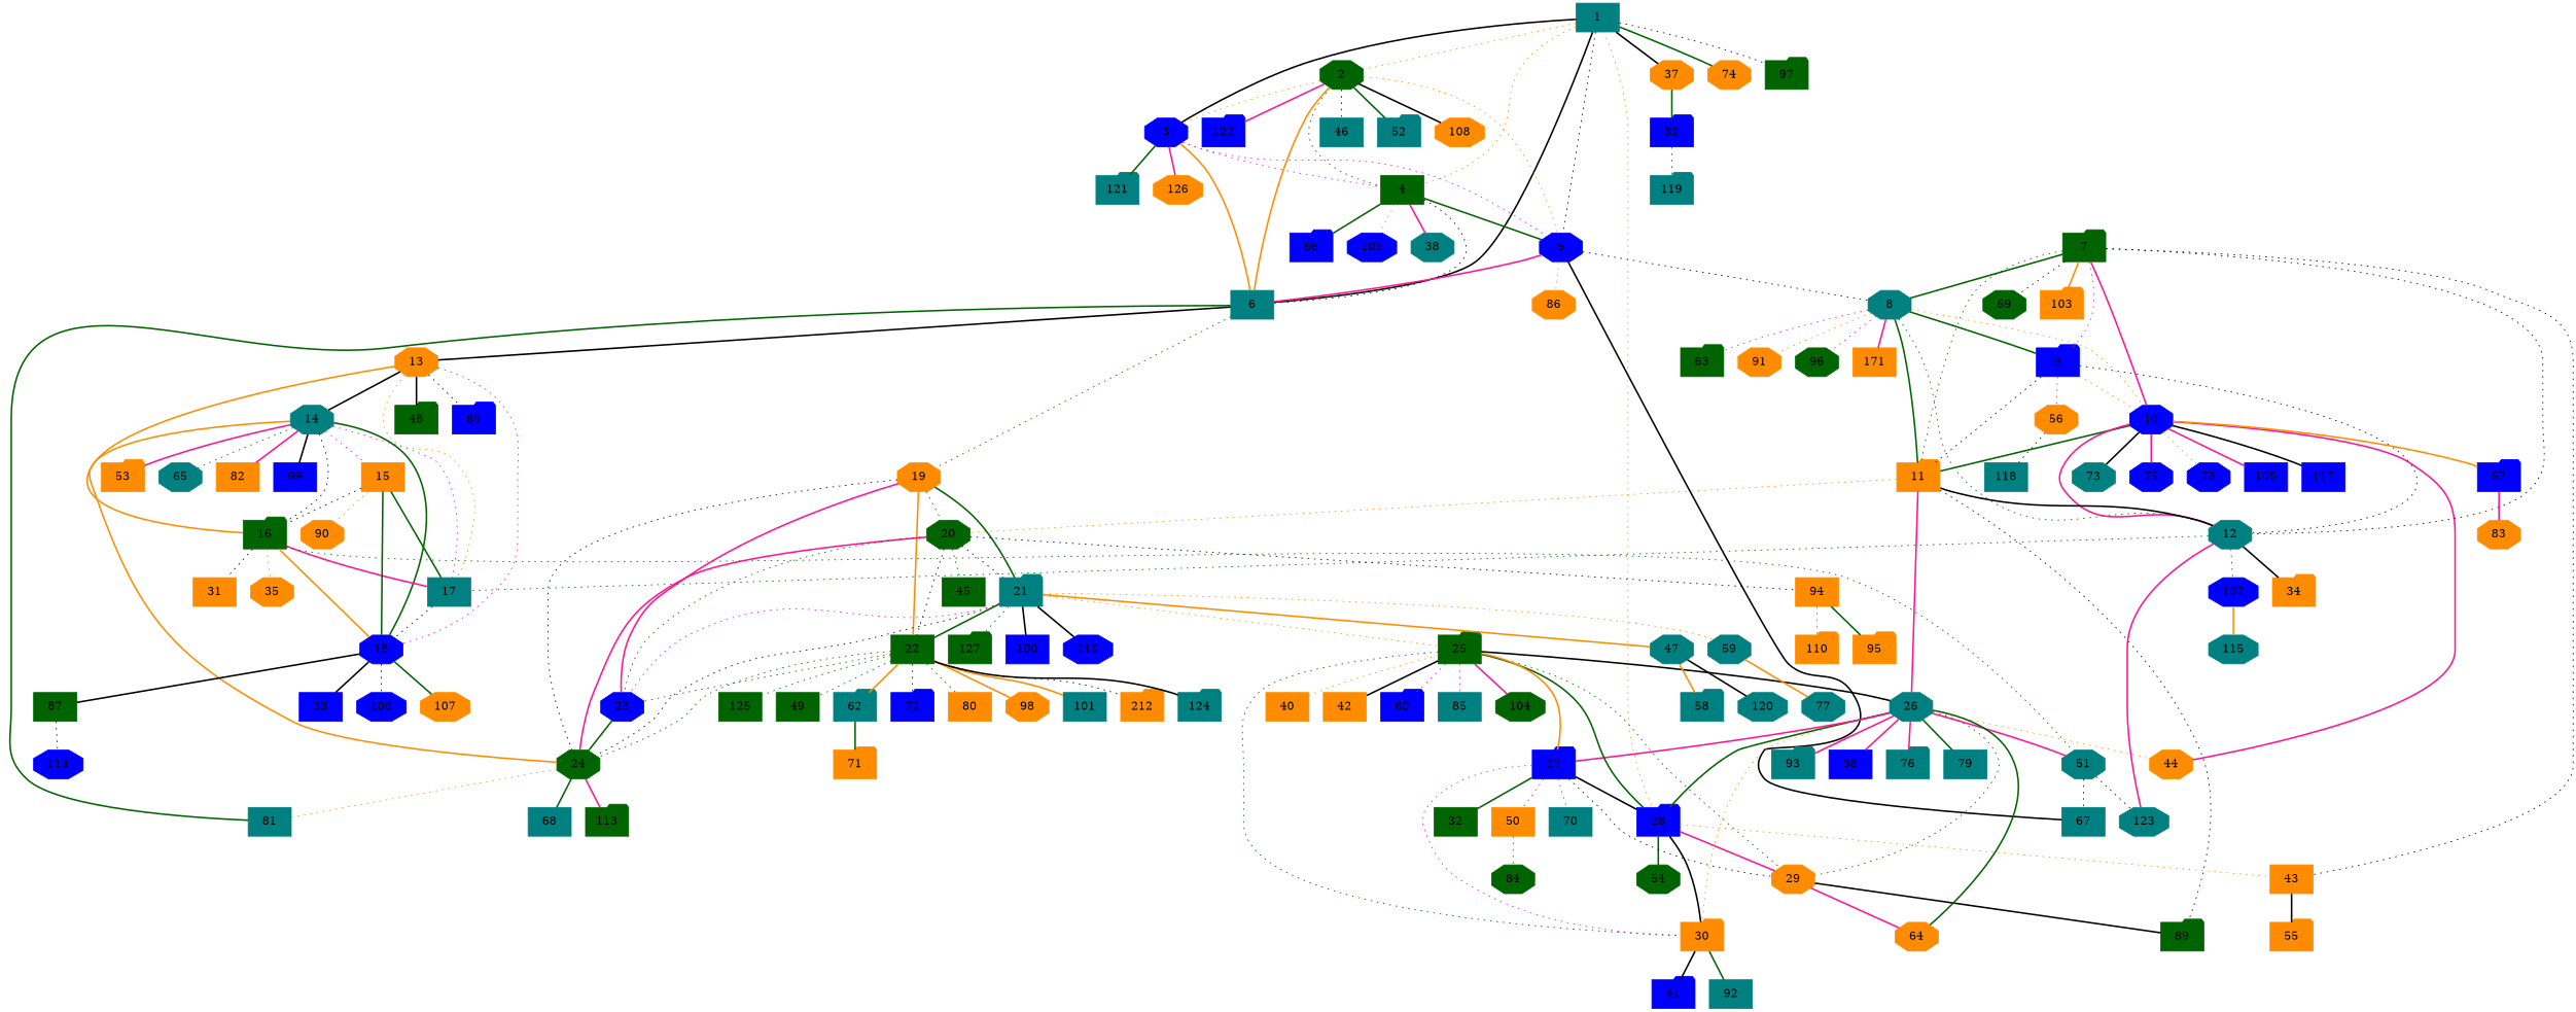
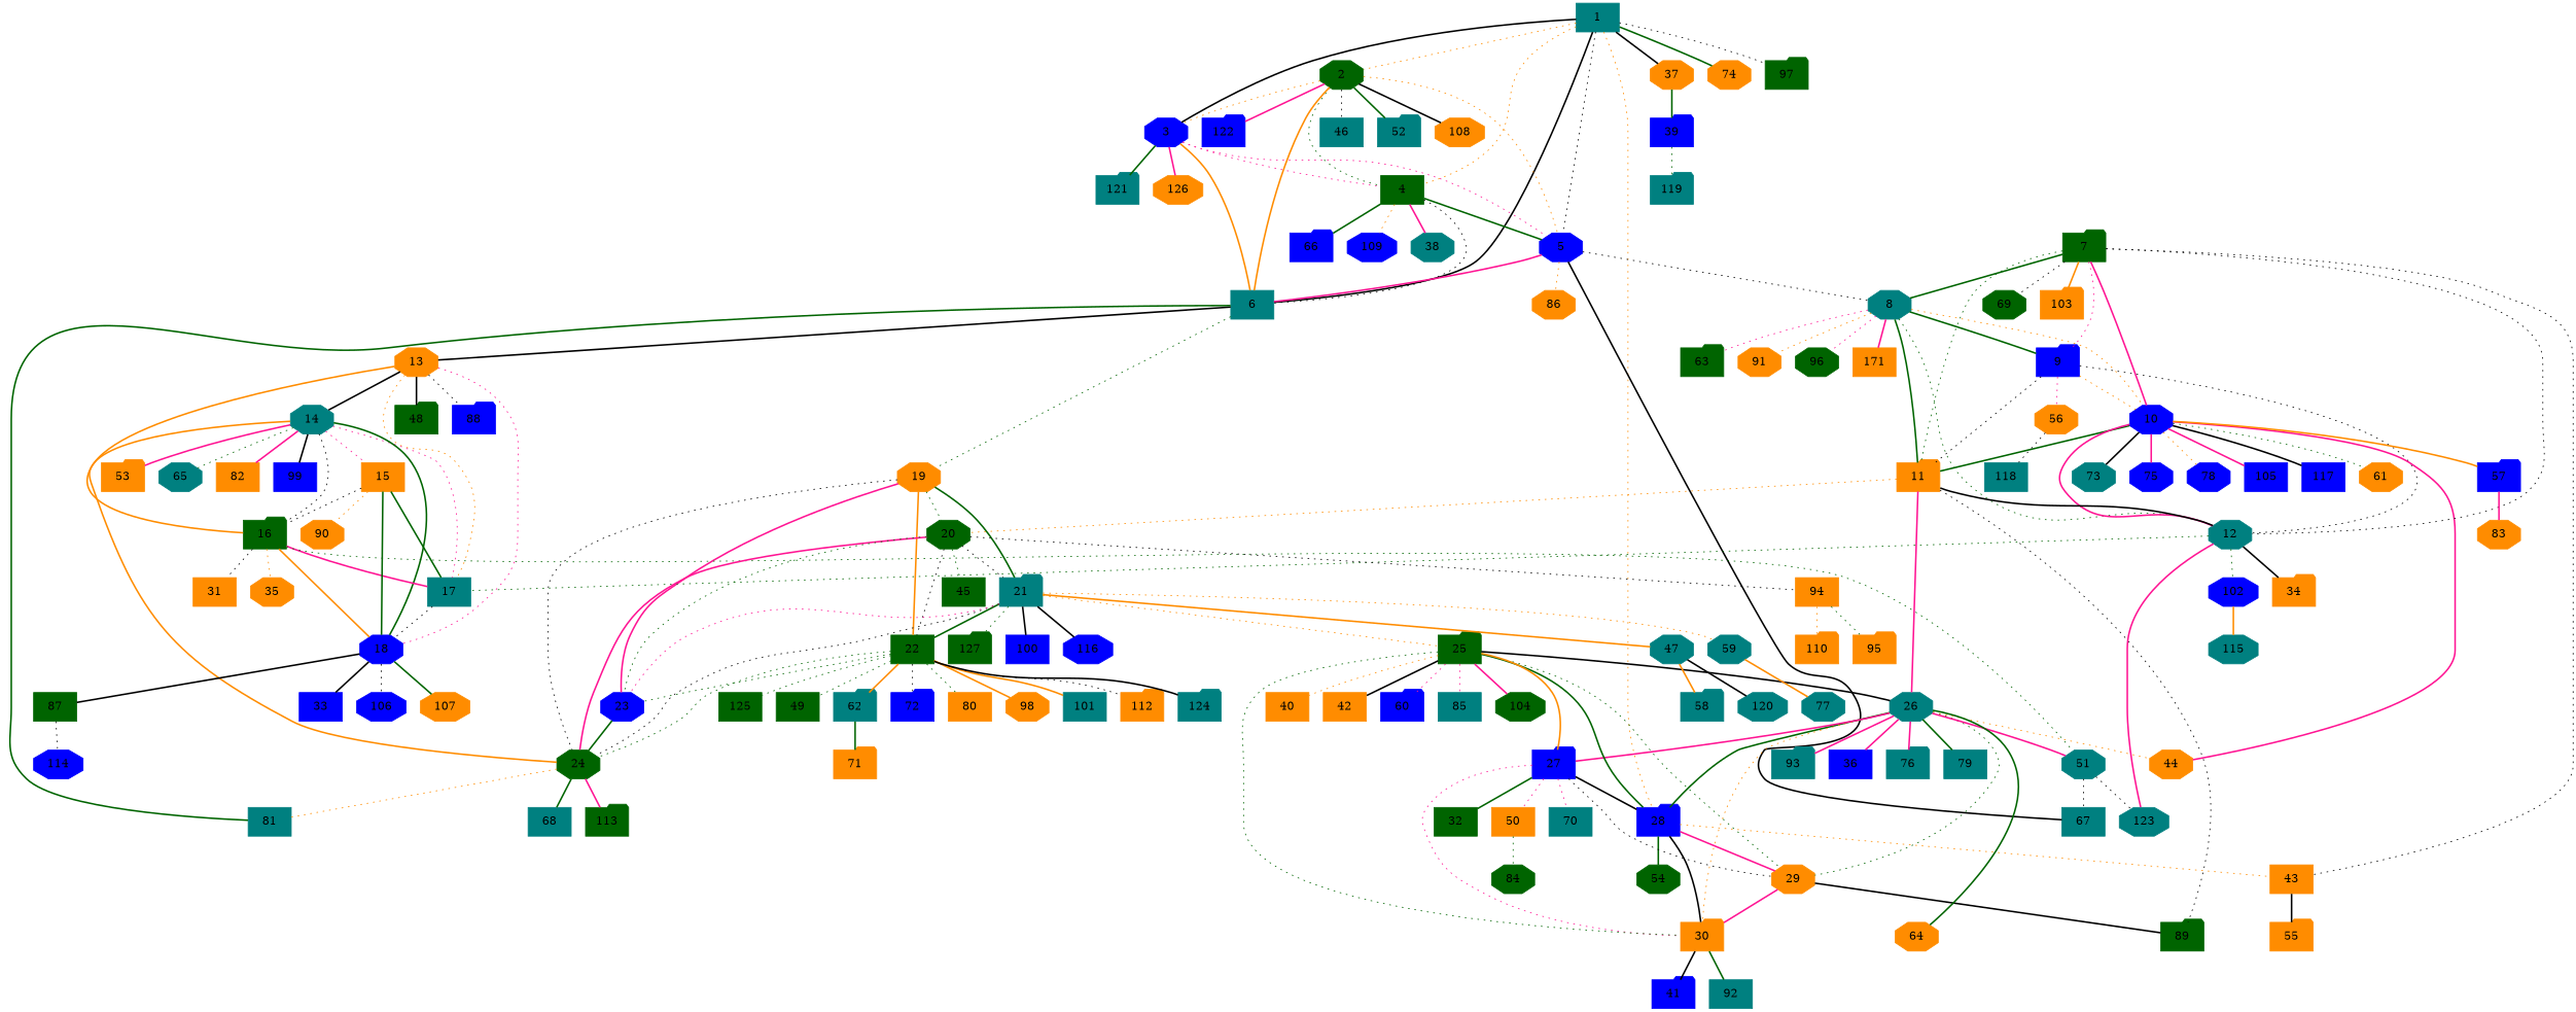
  graph {
    node [color=darkorange shape=octagon style=filled]
    edge [color=black style=bold]
    1 [color=teal shape=box]
    2 [color=darkgreen]
    3 [color=blue]
    4 [color=darkgreen shape=box]
    5 [color=blue]
    6 [color=teal shape=box]
    28 [color=blue shape=folder]
    37
    74
    97 [color=darkgreen shape=folder]
    46 [color=teal shape=box]
    52 [color=teal shape=folder]
    108
    122 [color=blue shape=folder]
    121 [color=teal shape=folder]
    126
    38 [color=teal]
    66 [color=blue shape=folder]
    109 [color=blue]
    8 [color=teal]
    67 [color=teal shape=box]
    86
    13
    19
    81 [color=teal shape=box]
    43 [shape=box]
    29
    30 [shape=folder]
    54 [color=darkgreen]
    39 [color=blue shape=folder]
    9 [color=blue shape=folder]
    10 [color=blue]
    11 [shape=folder]
    12 [color=teal]
    63 [color=darkgreen shape=folder]
    91
    96 [color=darkgreen]
    n38 [label=171 shape=box]
    17 [color=teal shape=box]
    14 [color=teal]
    16 [color=darkgreen shape=folder]
    18 [color=blue]
    48 [color=darkgreen shape=folder]
    88 [color=blue shape=folder]
    20 [color=darkgreen]
    24 [color=darkgreen]
    21 [color=teal shape=folder]
    22 [color=darkgreen shape=box]
    23 [color=blue]
    7 [color=darkgreen shape=folder]
    69 [color=darkgreen]
    103 [shape=folder]
    56
    44
    57 [color=blue shape=folder]
+   61
    73 [color=teal]
    75 [color=blue]
    78 [color=blue]
    105 [color=blue shape=box]
    117 [color=blue shape=box]
    26 [color=teal]
    89 [color=darkgreen shape=folder]
    34 [shape=folder]
    102 [color=blue]
    123 [color=teal]
    55 [shape=folder]
    118 [color=teal shape=box]
    83
    45 [color=darkgreen shape=box]
    94 [shape=box]
    51 [color=teal]
    27 [color=blue shape=folder]
    36 [color=blue shape=box]
    64
    76 [color=teal shape=folder]
    79 [color=teal shape=box]
    93 [color=teal shape=folder]
    115 [color=teal]
    15 [shape=box]
    53 [shape=folder]
    65 [color=teal]
    82 [shape=box]
    99 [color=blue shape=box]
    90
    31 [shape=box]
    35
    33 [color=blue shape=box]
    87 [color=darkgreen shape=box]
    106 [color=blue]
    107
    68 [color=teal shape=box]
    113 [color=darkgreen shape=folder]
    114 [color=blue]
    25 [color=darkgreen shape=folder]
    47 [color=teal]
    59 [color=teal]
    100 [color=blue shape=box]
    116 [color=blue]
    127 [color=darkgreen shape=folder]
    49 [color=darkgreen shape=box]
    62 [color=teal shape=folder]
    72 [color=blue shape=folder]
    80 [shape=box]
    98
    101 [color=teal shape=box]
-   112 [shape=folder label=212]
+   112 [shape=folder]
    124 [color=teal shape=folder]
    125 [color=darkgreen shape=box]
    95 [shape=folder]
    110 [shape=folder]
    40 [shape=box]
    42 [shape=box]
    60 [color=blue shape=folder]
    85 [color=teal shape=box]
    104 [color=darkgreen]
    58 [color=teal shape=folder]
    120 [color=teal]
    77 [color=teal]
    71 [shape=folder]
    32 [color=darkgreen shape=box]
    50 [shape=box]
    70 [color=teal shape=box]
    41 [color=blue shape=folder]
    92 [color=teal shape=box]
    84 [color=darkgreen]
    119 [color=teal shape=folder]
    1 -- 2 [color=darkorange style=dotted]
    1 -- 3
    1 -- 4 [color=darkorange style=dotted]
    1 -- 5 [style=dotted]
    1 -- 6
    1 -- 28 [color=darkorange style=dotted]
    1 -- 37
    1 -- 74 [color=darkgreen]
    1 -- 97 [style=dotted]
    2 -- 3 [color=darkorange style=dotted]
    2 -- 4 [color=darkgreen style=dotted]
    2 -- 5 [color=darkorange style=dotted]
    2 -- 6 [color=darkorange]
    2 -- 46 [style=dotted]
    2 -- 52 [color=darkgreen]
    2 -- 108
    2 -- 122 [color=deeppink]
    3 -- 4 [color=deeppink style=dotted]
    3 -- 5 [color=deeppink style=dotted]
    3 -- 6 [color=darkorange]
    3 -- 121 [color=darkgreen]
    3 -- 126 [color=deeppink]
    4 -- 5 [color=darkgreen]
    4 -- 6 [style=dotted]
    4 -- 38 [color=deeppink]
    4 -- 66 [color=darkgreen]
    4 -- 109 [color=darkorange style=dotted]
    5 -- 6 [color=deeppink]
    5 -- 8 [style=dotted]
    5 -- 67
    5 -- 86 [color=darkorange style=dotted]
    6 -- 13
    6 -- 19 [color=darkgreen style=dotted]
    6 -- 81 [color=darkgreen]
    28 -- 43 [color=darkorange style=dotted]
    28 -- 29 [color=deeppink]
    28 -- 30
    28 -- 54 [color=darkgreen]
    37 -- 39 [color=darkgreen]
    8 -- 9 [color=darkgreen]
    8 -- 10 [color=darkorange style=dotted]
    8 -- 11 [color=darkgreen]
    8 -- 12 [color=darkgreen style=dotted]
    8 -- 63 [color=deeppink style=dotted]
    8 -- 91 [color=darkorange style=dotted]
    8 -- 96 [color=deeppink style=dotted]
    8 -- n38 [color=deeppink]
    13 -- 17 [color=darkorange style=dotted]
    13 -- 14
    13 -- 16 [color=darkorange]
    13 -- 18 [color=deeppink style=dotted]
    13 -- 48
    13 -- 88 [style=dotted]
    19 -- 20 [color=darkgreen style=dotted]
    19 -- 24 [style=dotted]
    19 -- 21 [color=darkgreen]
    19 -- 22 [color=darkorange]
    19 -- 23 [color=deeppink]
    43 -- 55
-   29 -- 64 [color=deeppink]
+   29 -- 30 [color=deeppink]
    29 -- 89
    30 -- 41
    30 -- 92 [color=darkgreen]
    39 -- 119 [color=darkgreen style=dotted]
    9 -- 10 [color=darkorange style=dotted]
    9 -- 11 [style=dotted]
    9 -- 12 [style=dotted]
    9 -- 56 [color=deeppink style=dotted]
    10 -- 11 [color=darkgreen]
    10 -- 12 [color=deeppink]
    10 -- 44 [color=deeppink]
    10 -- 57 [color=darkorange]
+   10 -- 61 [color=darkgreen style=dotted]
    10 -- 73
    10 -- 75 [color=deeppink]
    10 -- 78 [color=darkorange style=dotted]
    10 -- 105 [color=deeppink]
    10 -- 117
    11 -- 12
    11 -- 20 [color=darkorange style=dotted]
    11 -- 26 [color=deeppink]
    11 -- 89 [style=dotted]
    12 -- 17 [color=darkgreen style=dotted]
    12 -- 34
    12 -- 102 [color=darkgreen style=dotted]
    12 -- 123 [color=deeppink]
    17 -- 18 [style=dotted]
    14 -- 17 [color=deeppink style=dotted]
    14 -- 16 [style=dotted]
    14 -- 18 [color=darkgreen]
    14 -- 24 [color=darkorange]
    14 -- 15 [color=deeppink style=dotted]
    14 -- 53 [color=deeppink]
    14 -- 65 [color=darkgreen style=dotted]
    14 -- 82 [color=deeppink]
    14 -- 99
    16 -- 17 [color=deeppink]
    16 -- 18 [color=darkorange]
    16 -- 51 [color=darkgreen style=dotted]
    16 -- 31 [style=dotted]
    16 -- 35 [color=darkorange style=dotted]
    18 -- 33
    18 -- 87
    18 -- 106 [style=dotted]
    18 -- 107 [color=darkgreen]
    20 -- 24 [color=deeppink]
    20 -- 21 [style=dotted]
    20 -- 22 [style=dotted]
    20 -- 23 [color=darkgreen style=dotted]
    20 -- 45 [color=darkgreen style=dotted]
    20 -- 94 [style=dotted]
    24 -- 81 [color=darkorange style=dotted]
    24 -- 68 [color=darkgreen]
    24 -- 113 [color=deeppink]
    21 -- 24 [style=dotted]
    21 -- 22 [color=darkgreen]
    21 -- 23 [color=deeppink style=dotted]
    21 -- 25 [color=darkorange style=dotted]
    21 -- 47 [color=darkorange]
    21 -- 59 [color=darkorange style=dotted]
    21 -- 100
    21 -- 116
    21 -- 127 [color=darkgreen style=dotted]
    22 -- 24 [color=darkgreen style=dotted]
    22 -- 23 [color=darkgreen style=dotted]
    22 -- 49 [color=darkgreen style=dotted]
    22 -- 62 [color=darkorange]
    22 -- 72 [style=dotted]
    22 -- 80 [color=darkgreen style=dotted]
    22 -- 98 [color=darkorange]
    22 -- 101 [color=darkorange]
    22 -- 112 [style=dotted]
    22 -- 124
    22 -- 125 [color=darkgreen style=dotted]
    23 -- 24 [color=darkgreen]
    7 -- 8 [color=darkgreen]
    7 -- 43 [style=dotted]
    7 -- 9 [color=deeppink style=dotted]
    7 -- 10 [color=deeppink]
    7 -- 11 [color=darkgreen style=dotted]
    7 -- 12 [style=dotted]
    7 -- 69 [style=dotted]
    7 -- 103 [color=darkorange]
    56 -- 118 [style=dotted]
    57 -- 83 [color=deeppink]
    26 -- 28 [color=darkgreen]
    26 -- 29 [color=darkgreen style=dotted]
    26 -- 30 [color=darkorange style=dotted]
    26 -- 44 [color=darkorange style=dotted]
    26 -- 51 [color=deeppink]
    26 -- 27 [color=deeppink]
    26 -- 36 [color=deeppink]
    26 -- 64 [color=darkgreen]
    26 -- 76 [color=deeppink]
    26 -- 79 [color=darkgreen]
    26 -- 93 [color=deeppink]
    102 -- 115 [color=darkorange]
-   94 -- 95 [color=darkgreen]
-   94 -- 110 [color=deeppink style=dotted]
+   94 -- 95 [color=darkgreen style=dotted]
+   94 -- 110 [color=darkorange style=dotted]
    51 -- 67 [style=dotted]
    51 -- 123 [style=dotted]
    27 -- 28
    27 -- 29 [style=dotted]
    27 -- 30 [color=deeppink style=dotted]
    27 -- 32 [color=darkgreen]
    27 -- 50 [color=deeppink style=dotted]
    27 -- 70 [color=deeppink style=dotted]
    15 -- 17 [color=darkgreen]
    15 -- 16 [style=dotted]
    15 -- 18 [color=darkgreen]
    15 -- 90 [color=darkorange style=dotted]
    87 -- 114 [style=dotted]
    25 -- 28 [color=darkgreen]
    25 -- 29 [color=darkgreen style=dotted]
    25 -- 30 [color=darkgreen style=dotted]
    25 -- 26
    25 -- 27 [color=darkorange]
    25 -- 40 [color=darkorange style=dotted]
    25 -- 42
    25 -- 60 [color=deeppink style=dotted]
    25 -- 85 [color=deeppink style=dotted]
    25 -- 104 [color=deeppink]
    47 -- 58 [color=darkorange]
    47 -- 120
    59 -- 77 [color=darkorange]
    62 -- 71 [color=darkgreen]
    50 -- 84 [color=darkgreen style=dotted]
  }
